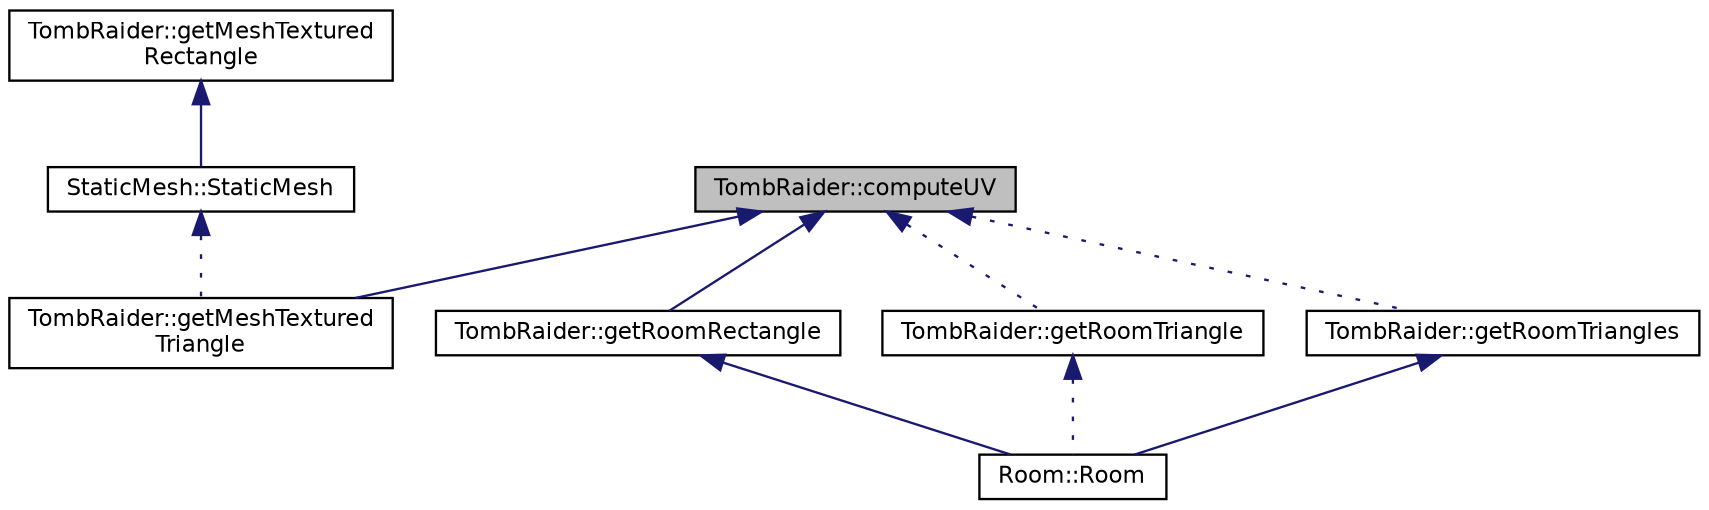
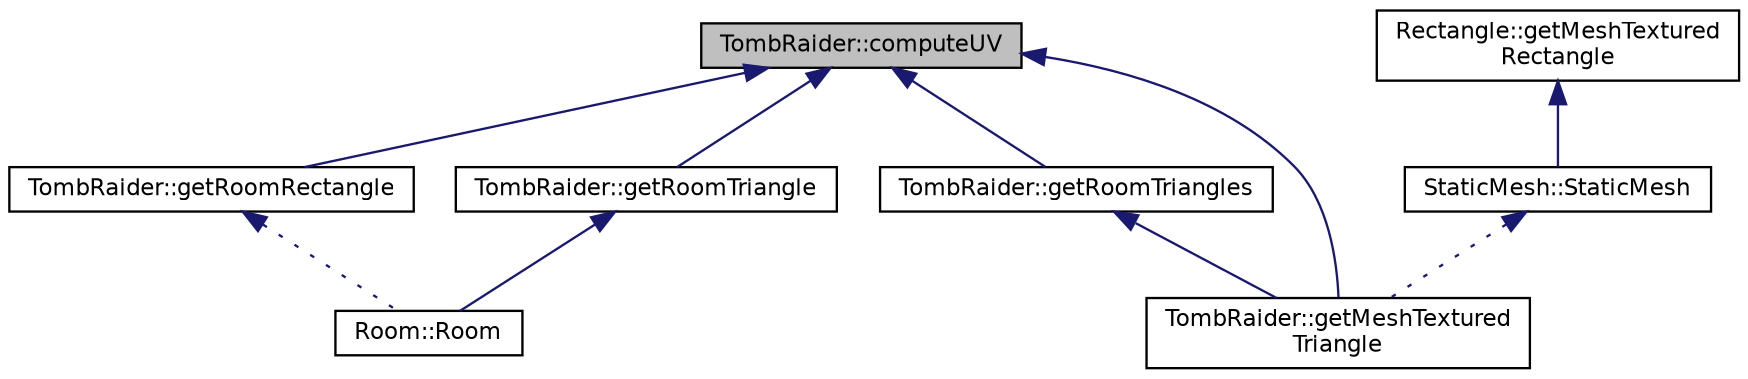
  digraph {
    rankdir=TB
    node [color=black fillcolor=white fontname=Helvetica fontsize=10 shape=record style=filled]
    edge [color=midnightblue dir=back fontname=Helvetica fontsize=10 labelfontname=Helvetica labelfontsize=10 style=solid]
    n1 [fillcolor=grey75 fontcolor=black height=0.2 label="TombRaider::computeUV" width=0.4]
    n2 [height=0.2 label="TombRaider::getMeshTextured\lTriangle" width=0.4]
    n3 [height=0.2 label="TombRaider::getRoomRectangle" width=0.4]
    n4 [height=0.2 label="TombRaider::getRoomTriangle" width=0.4]
    n5 [height=0.2 label="TombRaider::getRoomTriangles" width=0.4]
-   n6 [height=0.2 label="TombRaider::getMeshTextured\lRectangle" width=0.4]
+   n6 [height=0.2 label="Rectangle::getMeshTextured\lRectangle" width=0.4]
    n7 [height=0.2 label="StaticMesh::StaticMesh" width=0.4]
    n8 [height=0.2 label="Room::Room" width=0.4]
    n1 -> n2
    n1 -> n3
-   n1 -> n4 [style=dotted]
-   n1 -> n5 [style=dotted]
-   n3 -> n8
-   n4 -> n8 [style=dotted]
-   n5 -> n8
+   n1 -> n4
+   n1 -> n5
+   n3 -> n8 [style=dotted]
+   n4 -> n8
+   n5 -> n2
    n6 -> n7
    n7 -> n2 [style=dotted]
  }
